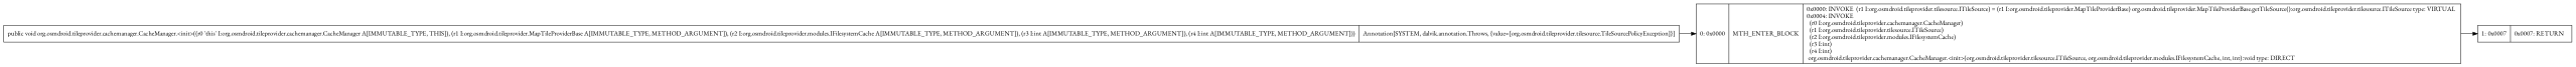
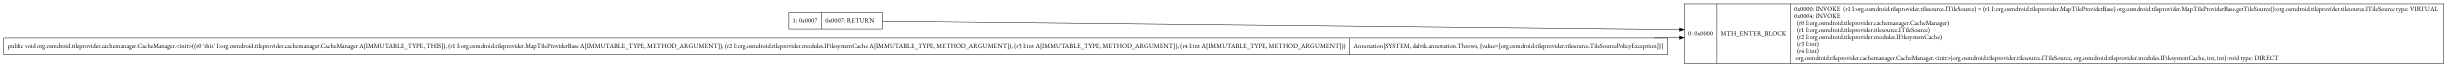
  digraph {
    rankdir=LR
    fontname="EB Garamond"
    node [shape=record fontname="EB Garamond"]
    edge [fontname="EB Garamond"]
    n1 [label="{0\:\ 0x0000|MTH_ENTER_BLOCK\l|0x0000: INVOKE  (r1 I:org.osmdroid.tileprovider.tilesource.ITileSource) = (r1 I:org.osmdroid.tileprovider.MapTileProviderBase) org.osmdroid.tileprovider.MapTileProviderBase.getTileSource():org.osmdroid.tileprovider.tilesource.ITileSource type: VIRTUAL \l0x0004: INVOKE  \l  (r0 I:org.osmdroid.tileprovider.cachemanager.CacheManager)\l  (r1 I:org.osmdroid.tileprovider.tilesource.ITileSource)\l  (r2 I:org.osmdroid.tileprovider.modules.IFilesystemCache)\l  (r3 I:int)\l  (r4 I:int)\l org.osmdroid.tileprovider.cachemanager.CacheManager.\<init\>(org.osmdroid.tileprovider.tilesource.ITileSource, org.osmdroid.tileprovider.modules.IFilesystemCache, int, int):void type: DIRECT \l}"]
    n2 [label="{1\:\ 0x0007|0x0007: RETURN   \l}"]
    n3 [label="{public void org.osmdroid.tileprovider.cachemanager.CacheManager.\<init\>((r0 'this' I:org.osmdroid.tileprovider.cachemanager.CacheManager A[IMMUTABLE_TYPE, THIS]), (r1 I:org.osmdroid.tileprovider.MapTileProviderBase A[IMMUTABLE_TYPE, METHOD_ARGUMENT]), (r2 I:org.osmdroid.tileprovider.modules.IFilesystemCache A[IMMUTABLE_TYPE, METHOD_ARGUMENT]), (r3 I:int A[IMMUTABLE_TYPE, METHOD_ARGUMENT]), (r4 I:int A[IMMUTABLE_TYPE, METHOD_ARGUMENT]))  | Annotation[SYSTEM, dalvik.annotation.Throws, \{value=[org.osmdroid.tileprovider.tilesource.TileSourcePolicyException]\}]\l}"]
-   n1 -> n2
+   n2 -> n1
    n3 -> n1
  }
